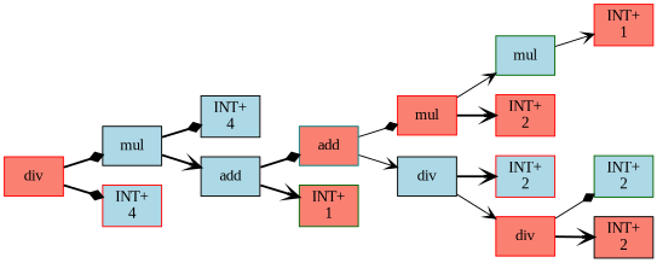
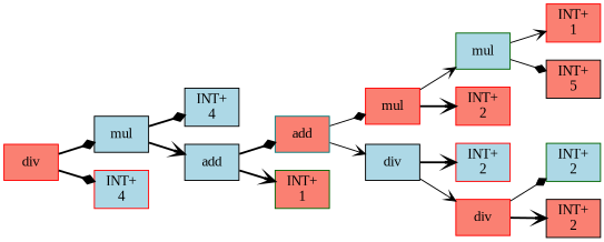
  digraph {
    rankdir=LR
    fontname="Liberation Serif"
    node [shape=box style=filled fillcolor=salmon color=red fontname="Liberation Serif"]
    edge [style=bold arrowhead=vee fontname="Liberation Serif"]
    n1 [label=div]
    n2 [label=mul fillcolor=lightblue color=black]
    n3 [label="INT+\n4" fillcolor=lightblue]
    n4 [label="INT+\n4" fillcolor=lightblue color=black]
    n5 [label=add fillcolor=lightblue color=black]
    n6 [label=add color=teal]
    n7 [label="INT+\n1" color=darkgreen]
    n8 [label=mul]
    n9 [label=div fillcolor=lightblue color=black]
    n10 [label=mul fillcolor=lightblue color=darkgreen]
    n11 [label="INT+\n2"]
    n12 [label="INT+\n1"]
+   n13 [label="INT+\n5" color=black]
    n14 [label="INT+\n2" fillcolor=lightblue]
    n15 [label=div]
    n16 [label="INT+\n2" fillcolor=lightblue color=darkgreen]
    n17 [label="INT+\n2" color=black]
    n1 -> n2 [arrowhead=diamond]
    n1 -> n3 [arrowhead=diamond]
    n2 -> n4 [arrowhead=diamond]
    n2 -> n5
    n5 -> n6 [arrowhead=diamond]
    n5 -> n7
    n6 -> n8 [style=solid arrowhead=diamond]
    n6 -> n9 [style=solid]
    n8 -> n10 [style=solid]
    n8 -> n11
    n9 -> n14
    n9 -> n15 [style=solid]
    n10 -> n12 [style=solid]
+   n10 -> n13 [style=solid arrowhead=diamond]
    n15 -> n16 [style=solid arrowhead=diamond]
    n15 -> n17
  }
